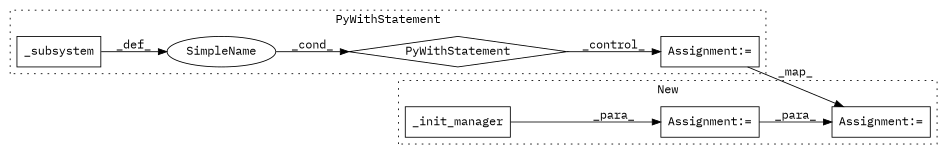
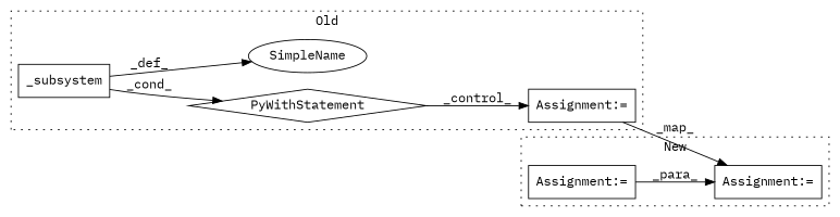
  digraph {
    fontname="IBM Plex Mono"
    rankdir=LR
    node [a=7 fontname="IBM Plex Mono" l=1 shape=box]
    edge [fontname="IBM Plex Mono"]
    n1 [a=32 l="11,1" label=_subsystem s="2594,2623"]
    n2 [a=104 l="10,2" label=PyWithStatement s="2579,2624" shape=diamond]
    n3 [a=42 label=SimpleName shape=ellipse l=""]
    n4 [label="Assignment:=" s=2725]
-   n5 [a=32 l="14,1" label=_init_manager s="2574,2606"]
    n6 [label="Assignment:=" s=2568]
    n7 [label="Assignment:=" s=2681]
    subgraph cluster_1 {
-     label=PyWithStatement
+     label=Old
      style=dotted
      n1
      n2
      n3
      n4
    }
    subgraph cluster_2 {
      label=New
      style=dotted
-     n5
      n6
      n7
    }
    n1 -> n3 [label=_def_]
    n2 -> n4 [label=_control_]
-   n3 -> n2 [label=_cond_]
+   n1 -> n2 [label=_cond_]
    n4 -> n7 [label=_map_]
-   n5 -> n6 [label=_para_]
    n6 -> n7 [label=_para_]
  }
